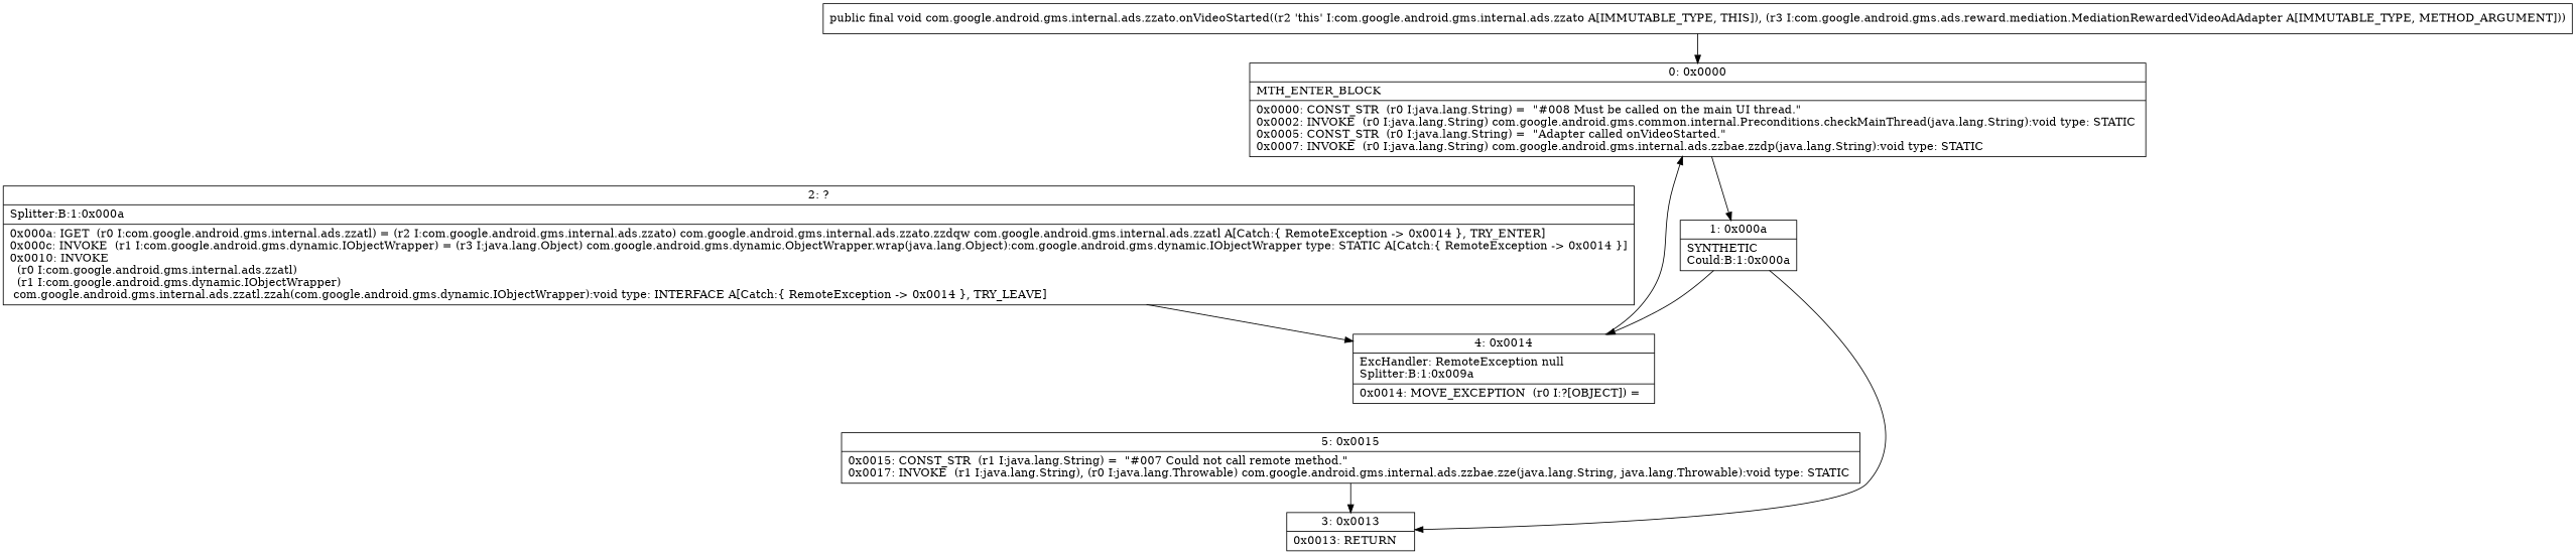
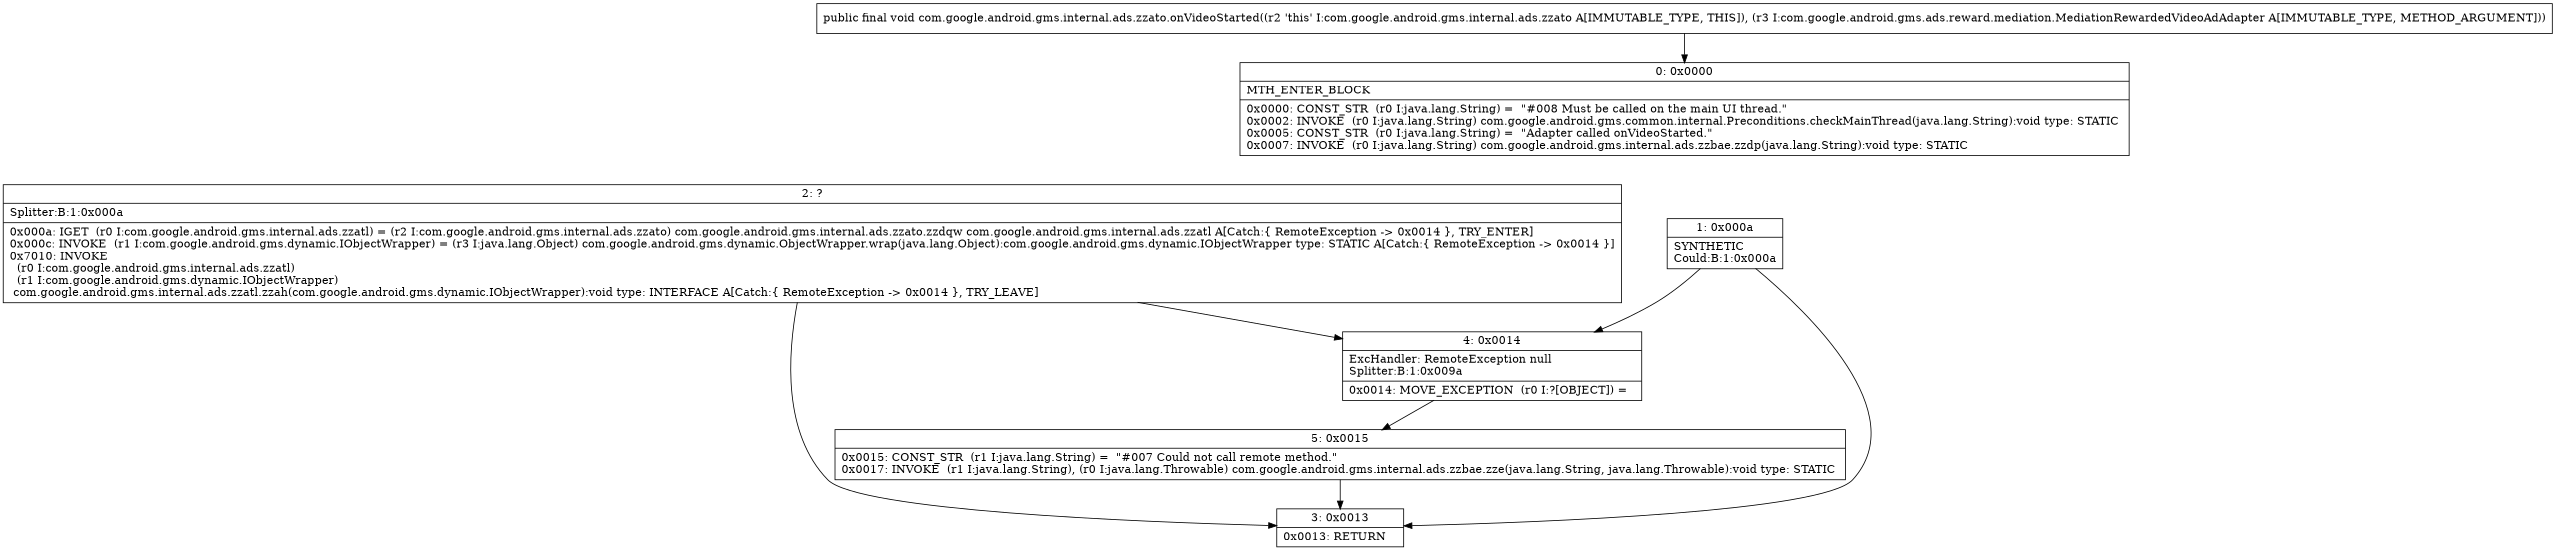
  digraph {
    node [shape=record]
    n1 [label="{0\:\ 0x0000|MTH_ENTER_BLOCK\l|0x0000: CONST_STR  (r0 I:java.lang.String) =  \"#008 Must be called on the main UI thread.\" \l0x0002: INVOKE  (r0 I:java.lang.String) com.google.android.gms.common.internal.Preconditions.checkMainThread(java.lang.String):void type: STATIC \l0x0005: CONST_STR  (r0 I:java.lang.String) =  \"Adapter called onVideoStarted.\" \l0x0007: INVOKE  (r0 I:java.lang.String) com.google.android.gms.internal.ads.zzbae.zzdp(java.lang.String):void type: STATIC \l}"]
    n2 [label="{1\:\ 0x000a|SYNTHETIC\lCould:B:1:0x000a\l}"]
    n3 [label="{4\:\ 0x0014|ExcHandler: RemoteException null\lSplitter:B:1:0x009a\l|0x0014: MOVE_EXCEPTION  (r0 I:?[OBJECT]) =  \l}"]
    n4 [label="{3\:\ 0x0013|0x0013: RETURN   \l}"]
-   n5 [label="{2\:\ ?|Splitter:B:1:0x000a\l|0x000a: IGET  (r0 I:com.google.android.gms.internal.ads.zzatl) = (r2 I:com.google.android.gms.internal.ads.zzato) com.google.android.gms.internal.ads.zzato.zzdqw com.google.android.gms.internal.ads.zzatl A[Catch:\{ RemoteException \-\> 0x0014 \}, TRY_ENTER]\l0x000c: INVOKE  (r1 I:com.google.android.gms.dynamic.IObjectWrapper) = (r3 I:java.lang.Object) com.google.android.gms.dynamic.ObjectWrapper.wrap(java.lang.Object):com.google.android.gms.dynamic.IObjectWrapper type: STATIC A[Catch:\{ RemoteException \-\> 0x0014 \}]\l0x0010: INVOKE  \l  (r0 I:com.google.android.gms.internal.ads.zzatl)\l  (r1 I:com.google.android.gms.dynamic.IObjectWrapper)\l com.google.android.gms.internal.ads.zzatl.zzah(com.google.android.gms.dynamic.IObjectWrapper):void type: INTERFACE A[Catch:\{ RemoteException \-\> 0x0014 \}, TRY_LEAVE]\l}"]
+   n5 [label="{2\:\ ?|Splitter:B:1:0x000a\l|0x000a: IGET  (r0 I:com.google.android.gms.internal.ads.zzatl) = (r2 I:com.google.android.gms.internal.ads.zzato) com.google.android.gms.internal.ads.zzato.zzdqw com.google.android.gms.internal.ads.zzatl A[Catch:\{ RemoteException \-\> 0x0014 \}, TRY_ENTER]\l0x000c: INVOKE  (r1 I:com.google.android.gms.dynamic.IObjectWrapper) = (r3 I:java.lang.Object) com.google.android.gms.dynamic.ObjectWrapper.wrap(java.lang.Object):com.google.android.gms.dynamic.IObjectWrapper type: STATIC A[Catch:\{ RemoteException \-\> 0x0014 \}]\l0x7010: INVOKE  \l  (r0 I:com.google.android.gms.internal.ads.zzatl)\l  (r1 I:com.google.android.gms.dynamic.IObjectWrapper)\l com.google.android.gms.internal.ads.zzatl.zzah(com.google.android.gms.dynamic.IObjectWrapper):void type: INTERFACE A[Catch:\{ RemoteException \-\> 0x0014 \}, TRY_LEAVE]\l}"]
    n6 [label="{5\:\ 0x0015|0x0015: CONST_STR  (r1 I:java.lang.String) =  \"#007 Could not call remote method.\" \l0x0017: INVOKE  (r1 I:java.lang.String), (r0 I:java.lang.Throwable) com.google.android.gms.internal.ads.zzbae.zze(java.lang.String, java.lang.Throwable):void type: STATIC \l}"]
    n7 [label="{public final void com.google.android.gms.internal.ads.zzato.onVideoStarted((r2 'this' I:com.google.android.gms.internal.ads.zzato A[IMMUTABLE_TYPE, THIS]), (r3 I:com.google.android.gms.ads.reward.mediation.MediationRewardedVideoAdAdapter A[IMMUTABLE_TYPE, METHOD_ARGUMENT])) }"]
-   n1 -> n2
    n2 -> n3
    n2 -> n4
-   n3 -> n1
+   n3 -> n6
    n5 -> n3
+   n5 -> n4
    n6 -> n4
    n7 -> n1
  }
